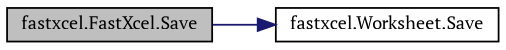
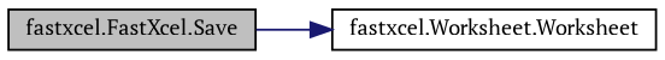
  digraph {
    rankdir=LR
    fontname="PT Serif"
    node [color=black fontname="PT Serif" fontsize=10 shape=record style=filled]
    n1 [fillcolor=grey75 fontcolor=black height=0.2 label="fastxcel.FastXcel.Save" width=0.4]
-   n2 [fillcolor=white height=0.2 label="fastxcel.Worksheet.Save" width=0.4]
+   n2 [fillcolor=white height=0.2 label="fastxcel.Worksheet.Worksheet" width=0.4]
    n1 -> n2 [color=midnightblue fontname="PT Serif" fontsize=10 labelfontname="FreeSans.ttf" labelfontsize=10 style=solid]
  }
